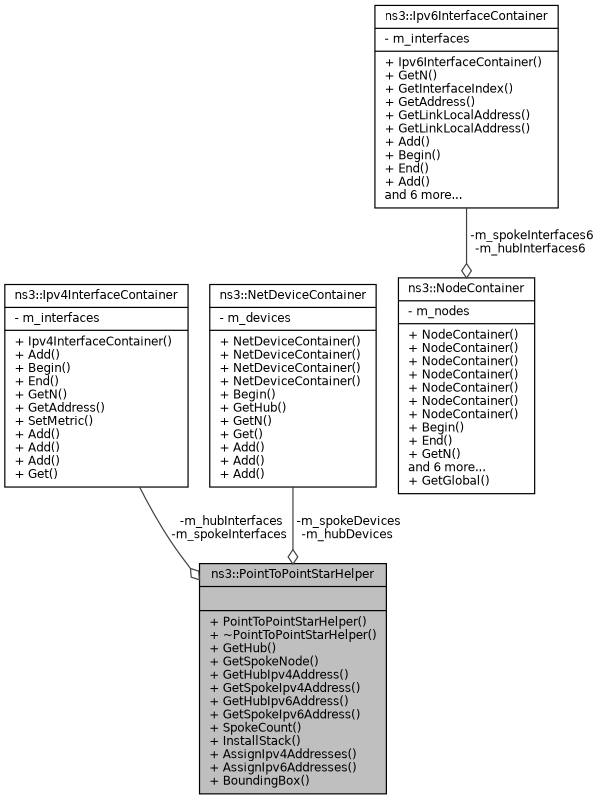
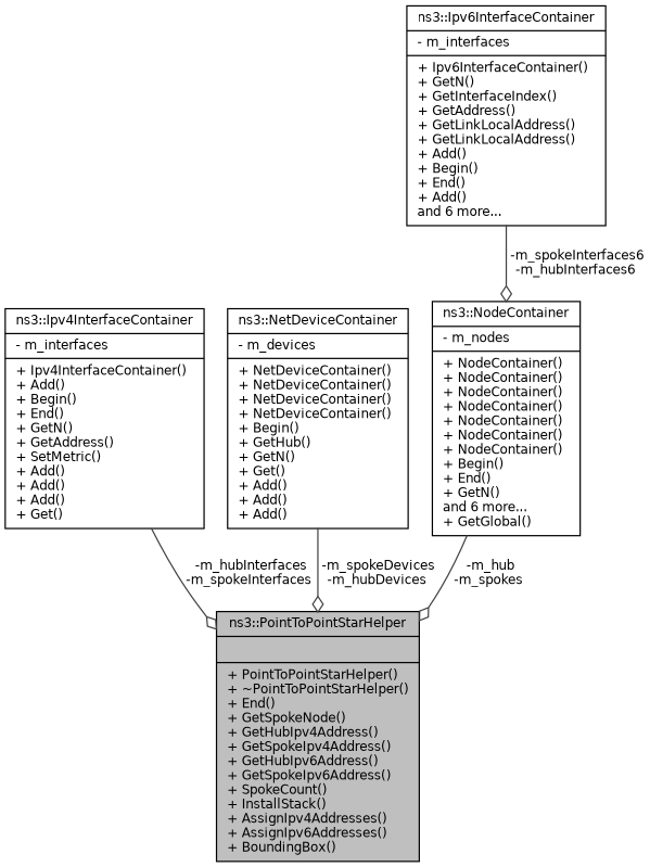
  digraph {
    node [color=black fillcolor=white fontname=Helvetica fontsize=10 shape=record style=filled]
    edge [arrowhead=odiamond color=grey25 fontname=Helvetica fontsize=10 labelfontname=Helvetica labelfontsize=10 style=solid]
-   n1 [fillcolor=grey75 fontcolor=black height=0.2 label="{ns3::PointToPointStarHelper\n||+ PointToPointStarHelper()\l+ ~PointToPointStarHelper()\l+ GetHub()\l+ GetSpokeNode()\l+ GetHubIpv4Address()\l+ GetSpokeIpv4Address()\l+ GetHubIpv6Address()\l+ GetSpokeIpv6Address()\l+ SpokeCount()\l+ InstallStack()\l+ AssignIpv4Addresses()\l+ AssignIpv6Addresses()\l+ BoundingBox()\l}" width=0.4]
+   n1 [fillcolor=grey75 fontcolor=black height=0.2 label="{ns3::PointToPointStarHelper\n||+ PointToPointStarHelper()\l+ ~PointToPointStarHelper()\l+ End()\l+ GetSpokeNode()\l+ GetHubIpv4Address()\l+ GetSpokeIpv4Address()\l+ GetHubIpv6Address()\l+ GetSpokeIpv6Address()\l+ SpokeCount()\l+ InstallStack()\l+ AssignIpv4Addresses()\l+ AssignIpv6Addresses()\l+ BoundingBox()\l}" width=0.4]
    n2 [height=0.2 label="{ns3::Ipv4InterfaceContainer\n|- m_interfaces\l|+ Ipv4InterfaceContainer()\l+ Add()\l+ Begin()\l+ End()\l+ GetN()\l+ GetAddress()\l+ SetMetric()\l+ Add()\l+ Add()\l+ Add()\l+ Get()\l}" width=0.4]
    n3 [height=0.2 label="{ns3::NetDeviceContainer\n|- m_devices\l|+ NetDeviceContainer()\l+ NetDeviceContainer()\l+ NetDeviceContainer()\l+ NetDeviceContainer()\l+ Begin()\l+ GetHub()\l+ GetN()\l+ Get()\l+ Add()\l+ Add()\l+ Add()\l}" width=0.4]
    n4 [height=0.2 label="{ns3::NodeContainer\n|- m_nodes\l|+ NodeContainer()\l+ NodeContainer()\l+ NodeContainer()\l+ NodeContainer()\l+ NodeContainer()\l+ NodeContainer()\l+ NodeContainer()\l+ Begin()\l+ End()\l+ GetN()\land 6 more...\l+ GetGlobal()\l}" width=0.4]
    n5 [height=0.2 label="{ns3::Ipv6InterfaceContainer\n|- m_interfaces\l|+ Ipv6InterfaceContainer()\l+ GetN()\l+ GetInterfaceIndex()\l+ GetAddress()\l+ GetLinkLocalAddress()\l+ GetLinkLocalAddress()\l+ Add()\l+ Begin()\l+ End()\l+ Add()\land 6 more...\l}" width=0.4]
    n2 -> n1 [label=" -m_hubInterfaces\n-m_spokeInterfaces"]
    n3 -> n1 [label=" -m_spokeDevices\n-m_hubDevices"]
+   n4 -> n1 [label=" -m_hub\n-m_spokes"]
    n5 -> n4 [label=" -m_spokeInterfaces6\n-m_hubInterfaces6"]
  }
